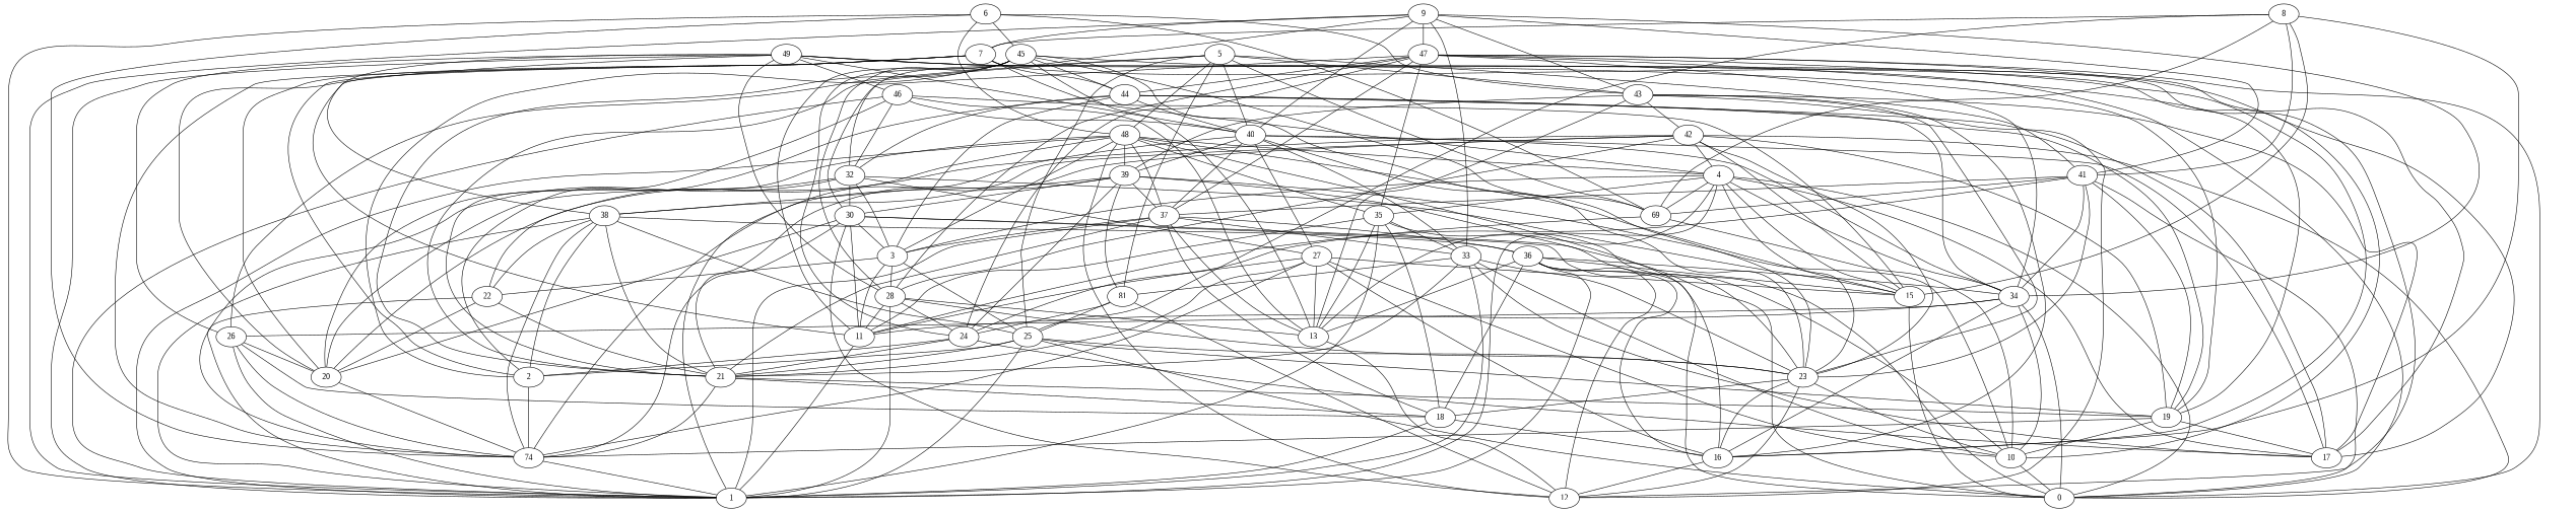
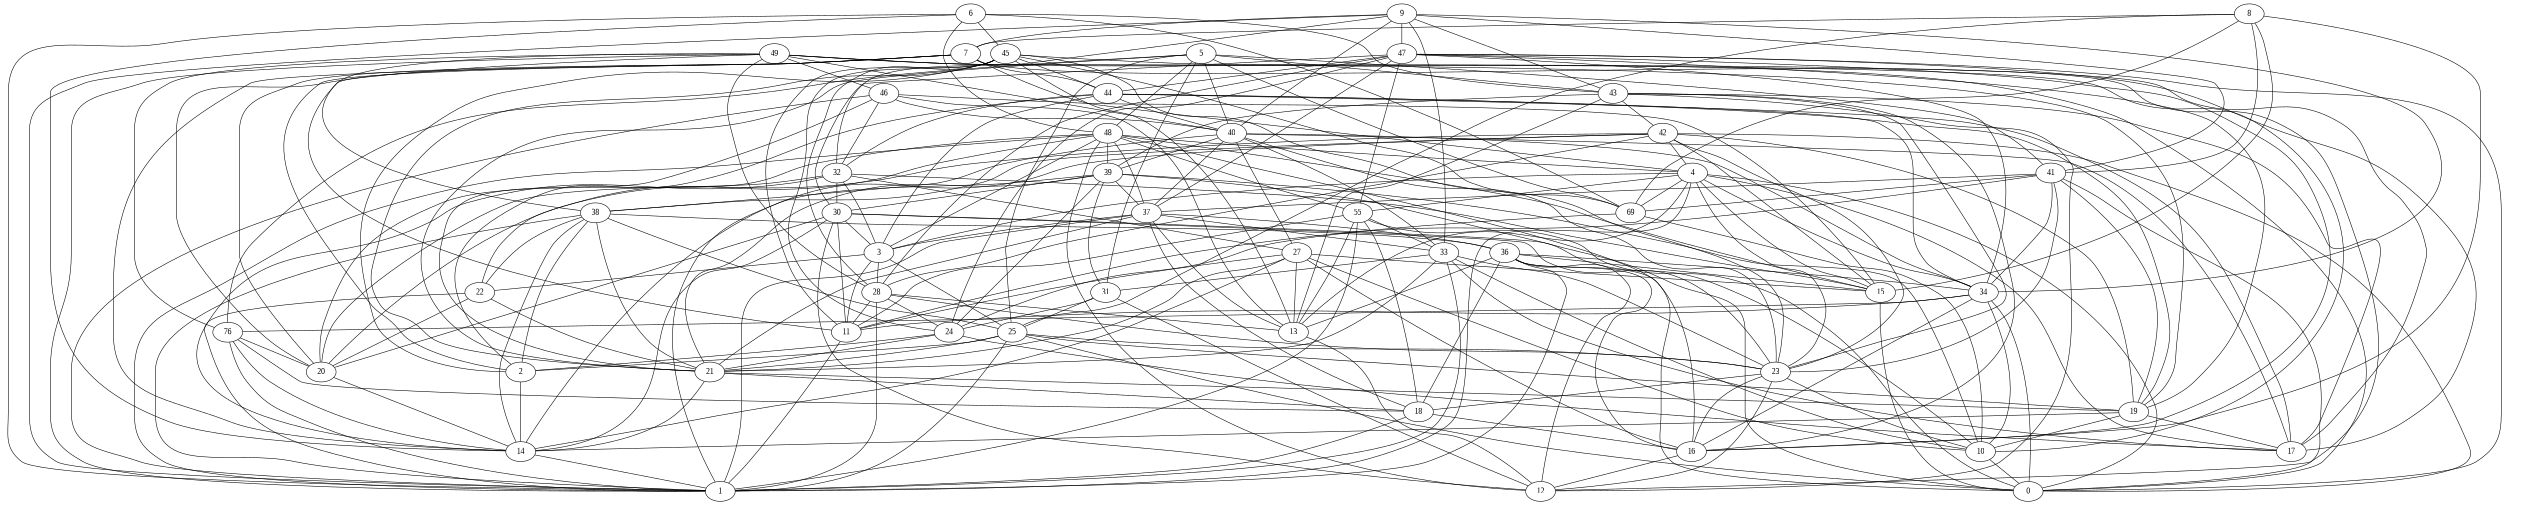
  digraph {
    fontname="Liberation Serif"
    node [fontname="Liberation Serif"]
    edge [color=black dir=none fontname="Liberation Serif"]
    18
    1
    16
    46
    32
    21
    40
    13
    15
    27
-   14 [label=74]
+   14
    20
    30
    3
    19
    37
    33
    36
    47
    0
    17
    34
-   35
+   35 [label=55]
    44
    24
    28
    10
    5
    25
    n30 [label=69]
    43
    41
-   26
-   31 [label=81]
+   26 [label=76]
+   31
    48
    2
    23
    38
    39
    11
    12
    42
    9
    7
    4
    22
    8
    45
    6
    49
    subgraph sub_1 {
      18
      1
      16
      46
      32
      21
      40
      13
      15
      27
      14
      20
      30
      3
      19
      37
      33
      36
      47
      0
      17
      34
      35
      44
      24
      28
      10
      5
      25
      n30
      43
      41
      26
      31
      48
      2
      23
      38
      39
      11
      12
      42
      9
      7
      4
      22
      8
      45
      6
      49
    }
    18 -> 1
    18 -> 16
    16 -> 12
    46 -> 1
    46 -> 32
    46 -> 21
    46 -> 40
    46 -> 13
    46 -> 15
    32 -> 15
    32 -> 27
    32 -> 14
    32 -> 20
    32 -> 30
    32 -> 3
    21 -> 18
    21 -> 14
    21 -> 19
    40 -> 27
    40 -> 37
    40 -> 33
    40 -> 17
    40 -> 34
    40 -> 23
    40 -> 38
    40 -> 39
    13 -> 12
    15 -> 0
    27 -> 16
    27 -> 21
    27 -> 13
    27 -> 15
    27 -> 14
    27 -> 10
    27 -> 11
    14 -> 1
    20 -> 14
    30 -> 14
    30 -> 20
    30 -> 3
    30 -> 10
    30 -> 23
    30 -> 11
    30 -> 12
    3 -> 28
    3 -> 25
    3 -> 11
    3 -> 22
    19 -> 14
    19 -> 17
    19 -> 10
    37 -> 18
    37 -> 1
    37 -> 21
    37 -> 13
    37 -> 3
    37 -> 33
    37 -> 36
    33 -> 1
    33 -> 21
    33 -> 17
    33 -> 10
    33 -> 31
    33 -> 23
    36 -> 18
    36 -> 1
    36 -> 16
    36 -> 13
    36 -> 15
    36 -> 0
    36 -> 34
    36 -> 12
    47 -> 16
    47 -> 30
    47 -> 19
    47 -> 37
    47 -> 0
    47 -> 17
    47 -> 34
    47 -> 35
    47 -> 44
    47 -> 24
    47 -> 28
    34 -> 16
    34 -> 0
    34 -> 10
    34 -> 26
    34 -> 11
    35 -> 18
    35 -> 1
    35 -> 13
    35 -> 33
    35 -> 0
    35 -> 11
    44 -> 32
    44 -> 40
    44 -> 3
    44 -> 19
    44 -> 17
    44 -> 34
    44 -> 2
    24 -> 21
    24 -> 17
    24 -> 2
    28 -> 1
    28 -> 13
    28 -> 24
    28 -> 23
    28 -> 11
    10 -> 0
    5 -> 21
    5 -> 40
    5 -> 25
    5 -> n30
    5 -> 43
    5 -> 41
    5 -> 26
    5 -> 31
    5 -> 48
    25 -> 1
    25 -> 21
    25 -> 19
    25 -> 0
    25 -> 2
    25 -> 23
    n30 -> 10
    n30 -> 11
    43 -> 16
    43 -> 13
    43 -> 17
    43 -> 23
    43 -> 39
    43 -> 12
    43 -> 42
    41 -> 19
    41 -> 37
    41 -> 0
    41 -> 34
    41 -> 24
    41 -> n30
    41 -> 23
    26 -> 18
    26 -> 1
    26 -> 14
    26 -> 20
    31 -> 24
    31 -> 25
    31 -> 12
    48 -> 1
    48 -> 16
    48 -> 15
    48 -> 20
    48 -> 3
    48 -> 37
    48 -> 35
    48 -> 39
    48 -> 12
    48 -> 4
    48 -> 22
    2 -> 14
    23 -> 18
    23 -> 16
    23 -> 10
    23 -> 12
    38 -> 1
    38 -> 21
    38 -> 14
    38 -> 36
    38 -> 25
    38 -> 2
    38 -> 22
    39 -> 21
    39 -> 14
    39 -> 30
    39 -> 37
    39 -> 0
    39 -> 24
    39 -> 10
    39 -> 31
    11 -> 1
    42 -> 1
    42 -> 15
    42 -> 20
    42 -> 19
    42 -> 0
    42 -> 28
    42 -> 23
    42 -> 38
    42 -> 4
    9 -> 1
    9 -> 32
    9 -> 40
    9 -> 33
    9 -> 47
    9 -> 34
    9 -> 43
    9 -> 41
    9 -> 7
    7 -> 14
    7 -> 20
    7 -> 44
    7 -> 2
    7 -> 11
    7 -> 12
    7 -> 4
    4 -> 1
    4 -> 13
    4 -> 15
    4 -> 3
    4 -> 0
    4 -> 17
    4 -> 34
    4 -> 35
    4 -> n30
    4 -> 23
    22 -> 1
    22 -> 21
    22 -> 20
    8 -> 16
    8 -> 15
    8 -> 25
    8 -> n30
    8 -> 41
    8 -> 7
    45 -> 21
    45 -> 13
    45 -> 17
    45 -> 44
    45 -> 24
    45 -> 28
    45 -> n30
    45 -> 2
    45 -> 23
    45 -> 11
    6 -> 1
    6 -> 14
    6 -> n30
    6 -> 43
    6 -> 48
    6 -> 45
    49 -> 1
    49 -> 46
    49 -> 40
    49 -> 20
    49 -> 19
    49 -> 0
    49 -> 28
    49 -> 10
    49 -> 26
    49 -> 38
  }
